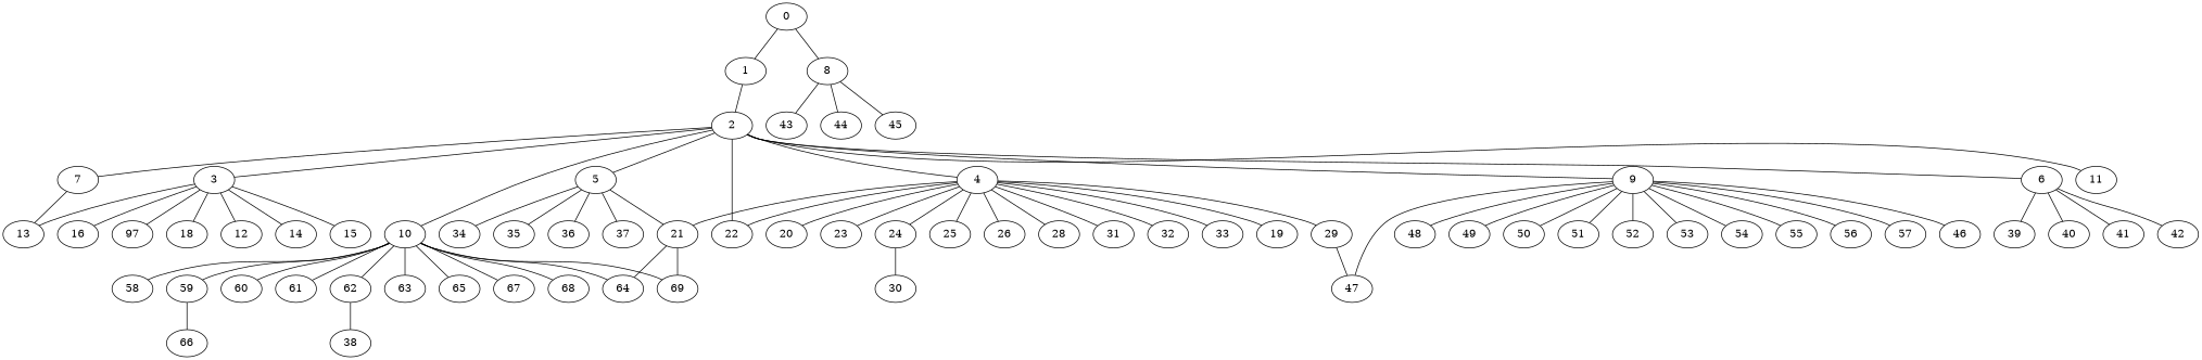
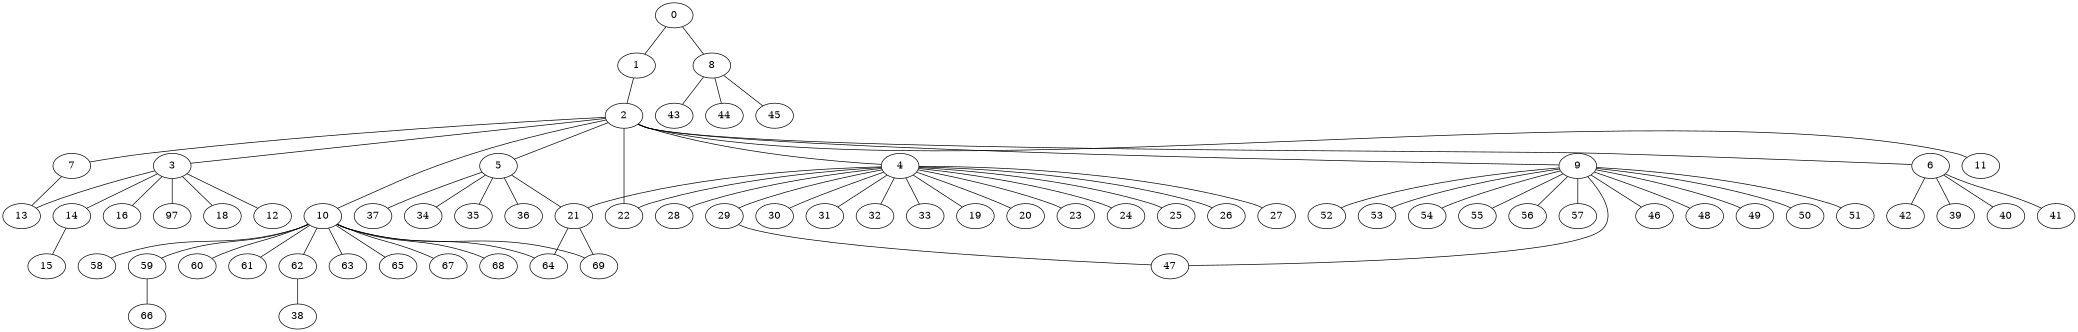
  graph {
    0
    1
    8
    2
    3
    4
    5
    6
    7
    9
    10
    11
    22
    12
    13
    14
    15
    16
    n19 [label=97]
    18
    32
    33
    19
    20
    21
    23
    24
    25
    26
+   27
    28
    29
    30
    31
    35
    36
    37
    34
    40
    41
    42
    39
    43
    44
    45
    46
    47
    48
    49
    50
    51
    52
    53
    54
    55
    56
    57
    64
    65
    67
    68
    69
    58
    59
    60
    61
    62
    63
    66
    38
    0 -- 1
    0 -- 8
    1 -- 2
    8 -- 43
    8 -- 44
    8 -- 45
    2 -- 3
    2 -- 4
    2 -- 5
    2 -- 6
    2 -- 7
    2 -- 9
    2 -- 10
    2 -- 11
    2 -- 22
    3 -- 12
    3 -- 13
    3 -- 14
-   3 -- 15
+   14 -- 15
    3 -- 16
    3 -- n19
    3 -- 18
    4 -- 22
    4 -- 32
    4 -- 33
    4 -- 19
    4 -- 20
    4 -- 21
    4 -- 23
    4 -- 24
    4 -- 25
    4 -- 26
+   4 -- 27
    4 -- 28
    4 -- 29
-   24 -- 30
+   4 -- 30
    4 -- 31
    5 -- 21
    5 -- 35
    5 -- 36
    5 -- 37
    5 -- 34
    6 -- 40
    6 -- 41
    6 -- 42
    6 -- 39
    7 -- 13
    9 -- 46
    9 -- 47
    9 -- 48
    9 -- 49
    9 -- 50
    9 -- 51
    9 -- 52
    9 -- 53
    9 -- 54
    9 -- 55
    9 -- 56
    9 -- 57
    10 -- 64
    10 -- 65
    10 -- 67
    10 -- 68
    10 -- 69
    10 -- 58
    10 -- 59
    10 -- 60
    10 -- 61
    10 -- 62
    10 -- 63
    21 -- 64
    21 -- 69
    29 -- 47
    59 -- 66
    62 -- 38
  }
